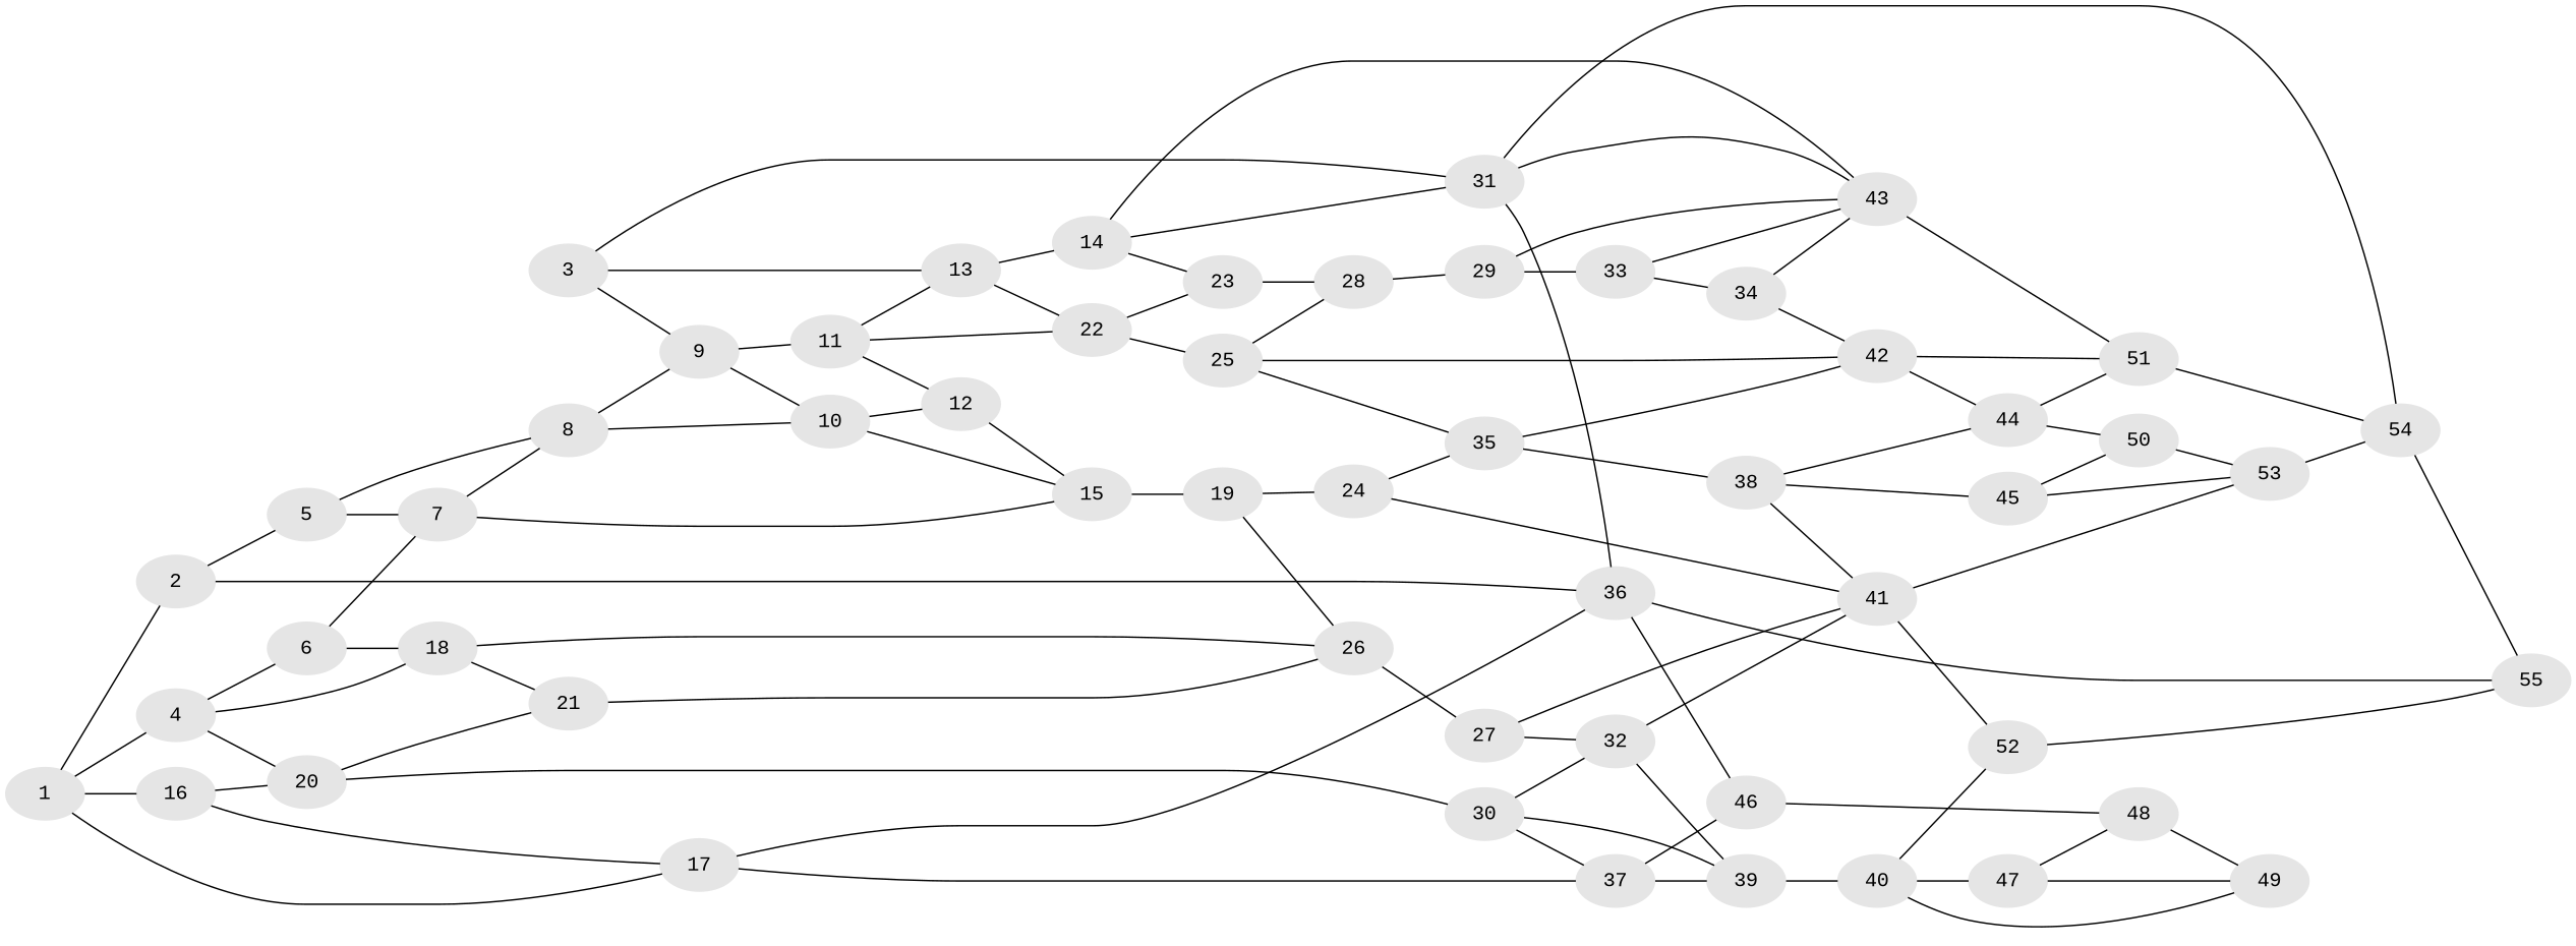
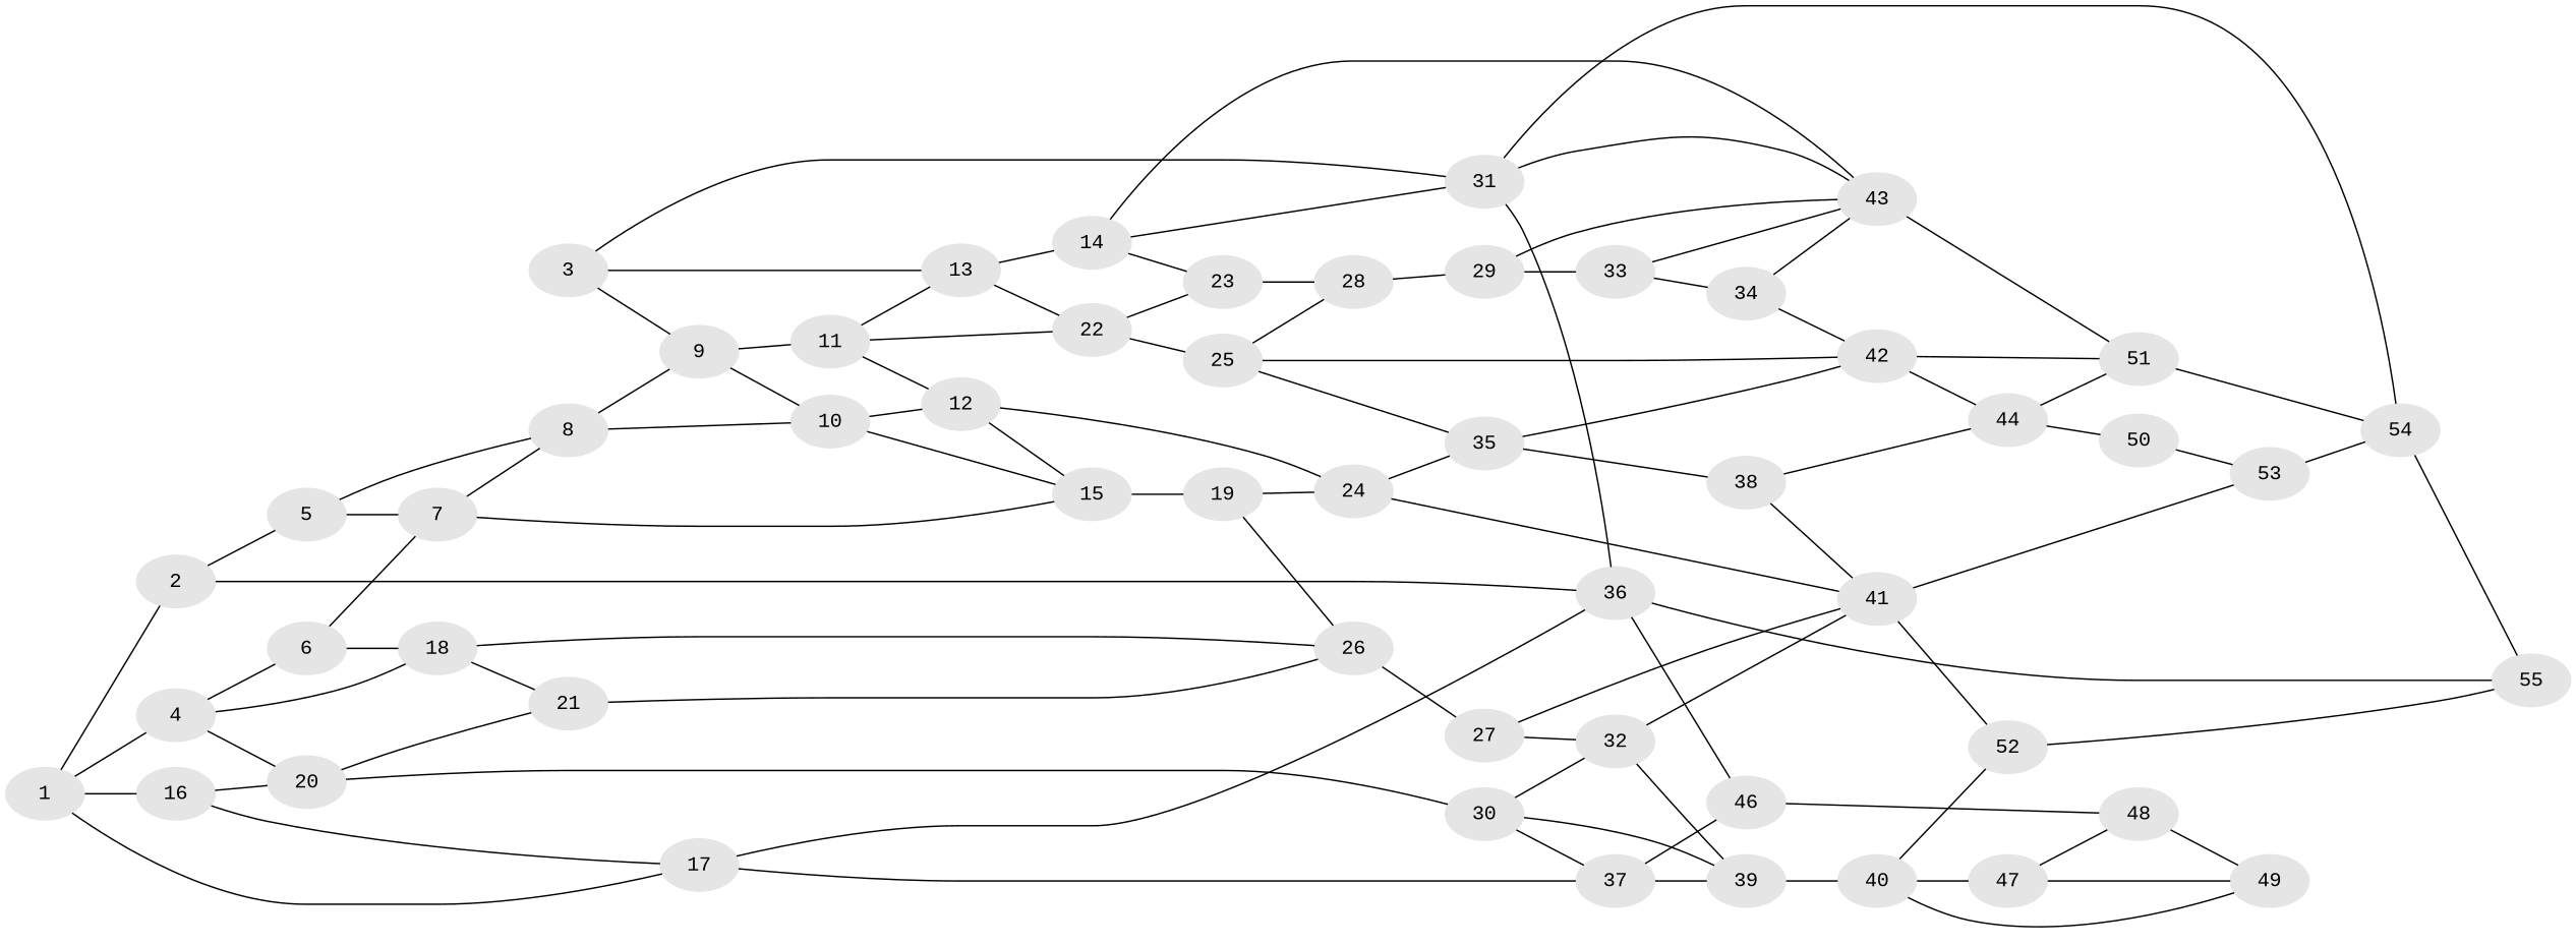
  graph {
    fontname="Liberation Mono"
    rankdir=LR
    node [color=gray90 fontname="Liberation Mono" style=filled]
    edge [fontname="Liberation Mono" weight=1.0]
    1
    2
    4
    16
    17
    5
    36
    6
    18
    20
    37
    7
    8
    46
    55
    3
    9
    13
    31
    10
    11
    22
    14
    43
    54
    21
    26
    30
    15
    19
    12
    24
    23
    25
    35
    41
    28
    51
    39
    27
    32
    42
    29
    38
    52
    53
    44
    33
    34
    40
-   45
    48
    50
    47
    49
    1 -- 2
    1 -- 4
    1 -- 16 [weight=2.0]
    1 -- 17
    2 -- 5
    2 -- 36
    4 -- 6
    4 -- 18
    4 -- 20
    16 -- 17
    16 -- 20
    17 -- 36
    17 -- 37
    5 -- 7
    5 -- 8
    36 -- 46
    36 -- 55
    6 -- 18
    6 -- 7
    18 -- 21
    18 -- 26
    20 -- 21
    20 -- 30
    37 -- 46
    37 -- 39
    7 -- 8
    7 -- 15
    8 -- 9
    8 -- 10
    46 -- 48 [weight=2.0]
    3 -- 9
    3 -- 13
    3 -- 31
    9 -- 10
    9 -- 11
    13 -- 22
    13 -- 14
    31 -- 36 [weight=2.0]
    31 -- 43
    31 -- 54
    10 -- 15
    10 -- 12
    11 -- 13
    11 -- 22
    11 -- 12
    22 -- 23
    22 -- 25
    14 -- 31
    14 -- 43
    14 -- 23
    43 -- 51
    54 -- 55
    21 -- 26
    26 -- 27
    30 -- 37
    30 -- 39
    30 -- 32
    15 -- 19
    19 -- 26
    19 -- 24
    12 -- 15
+   12 -- 24
    24 -- 35
    24 -- 41
    23 -- 28
    25 -- 35
    25 -- 28
    25 -- 42
    35 -- 42
    35 -- 38
    41 -- 52
    41 -- 53
    28 -- 29
    51 -- 54
    39 -- 40
    27 -- 41
    27 -- 32
    32 -- 41
    32 -- 39
    42 -- 51
    42 -- 44
    29 -- 43
    29 -- 33
    38 -- 41
    38 -- 44
-   38 -- 45
    52 -- 55
    53 -- 54
    44 -- 51
    44 -- 50
    33 -- 43
    33 -- 34
    34 -- 43
    34 -- 42 [weight=2.0]
    40 -- 52
    40 -- 47
    40 -- 49
-   45 -- 53
-   45 -- 50 [weight=2.0]
    48 -- 49
    50 -- 53
    47 -- 48
    47 -- 49
  }
